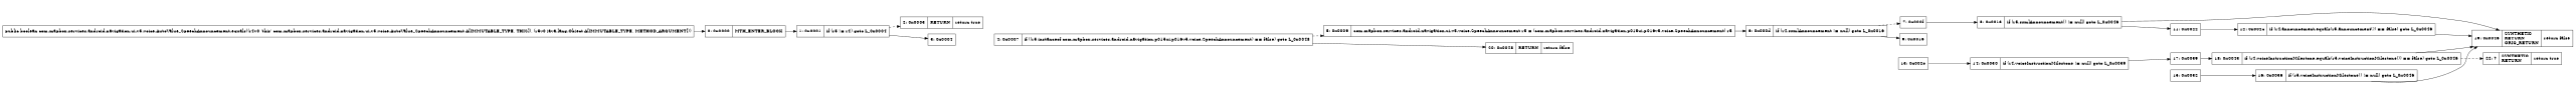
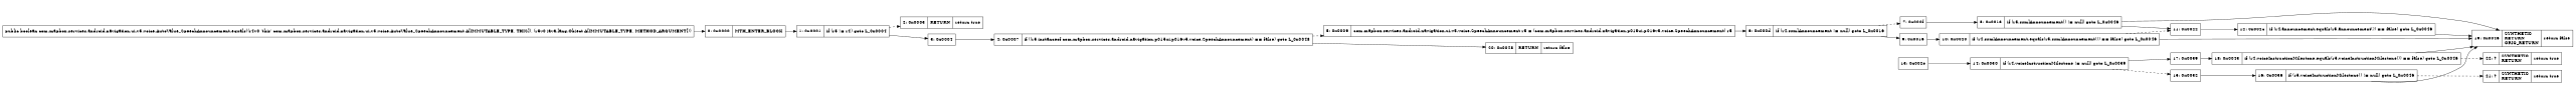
  digraph {
    rankdir=LR
    node [shape=record]
    n1 [label="{0\:\ 0x0000|MTH_ENTER_BLOCK\l}"]
    n2 [label="{1\:\ 0x0001|if (r5 != r4) goto L_0x0004\l}"]
    n3 [label="{2\:\ 0x0003|RETURN\l|return true\l}"]
    n4 [label="{3\:\ 0x0004}"]
    n5 [label="{4\:\ 0x0007|if ((r5 instanceof com.mapbox.services.android.navigation.p015ui.p016v5.voice.SpeechAnnouncement) == false) goto L_0x0048\l}"]
    n6 [label="{5\:\ 0x0009|com.mapbox.services.android.navigation.ui.v5.voice.SpeechAnnouncement r5 = (com.mapbox.services.android.navigation.p015ui.p016v5.voice.SpeechAnnouncement) r5\l}"]
    n7 [label="{20\:\ 0x0048|RETURN\l|return false\l}"]
    n8 [label="{6\:\ 0x000d|if (r4.ssmlAnnouncement != null) goto L_0x0016\l}"]
    n9 [label="{7\:\ 0x000f}"]
    n10 [label="{9\:\ 0x0016}"]
    n11 [label="{8\:\ 0x0013|if (r5.ssmlAnnouncement() != null) goto L_0x0046\l}"]
+   n12 [label="{10\:\ 0x0020|if (r4.ssmlAnnouncement.equals(r5.ssmlAnnouncement()) == false) goto L_0x0046\l}"]
    n13 [label="{11\:\ 0x0022}"]
    n14 [label="{19\:\ 0x0046|SYNTHETIC\lRETURN\lORIG_RETURN\l|return false\l}"]
    n15 [label="{12\:\ 0x002c|if (r4.announcement.equals(r5.announcement()) == false) goto L_0x0046\l}"]
    n16 [label="{13\:\ 0x002e}"]
    n17 [label="{14\:\ 0x0030|if (r4.voiceInstructionMilestone != null) goto L_0x0039\l}"]
    n18 [label="{15\:\ 0x0032}"]
    n19 [label="{17\:\ 0x0039}"]
    n20 [label="{16\:\ 0x0036|if (r5.voiceInstructionMilestone() != null) goto L_0x0046\l}"]
    n21 [label="{18\:\ 0x0043|if (r4.voiceInstructionMilestone.equals(r5.voiceInstructionMilestone()) == false) goto L_0x0046\l}"]
+   n22 [label="{21\:\ ?|SYNTHETIC\lRETURN\l|return true\l}"]
    n23 [label="{22\:\ ?|SYNTHETIC\lRETURN\l|return true\l}"]
    n24 [label="{public boolean com.mapbox.services.android.navigation.ui.v5.voice.AutoValue_SpeechAnnouncement.equals((r4v0 'this' com.mapbox.services.android.navigation.ui.v5.voice.AutoValue_SpeechAnnouncement A[IMMUTABLE_TYPE, THIS]), (r5v0 java.lang.Object A[IMMUTABLE_TYPE, METHOD_ARGUMENT])) }"]
    n1 -> n2
    n2 -> n3 [style=dashed]
    n2 -> n4
+   n4 -> n5
    n5 -> n6 [style=dashed]
    n5 -> n7
    n6 -> n8
    n8 -> n9 [style=dashed]
    n8 -> n10
    n9 -> n11
+   n10 -> n12
    n11 -> n13 [style=solid]
    n11 -> n14
+   n12 -> n13 [style=dashed]
+   n12 -> n14
    n13 -> n15
    n15 -> n14
    n16 -> n17
+   n17 -> n18 [style=dashed]
    n17 -> n19
    n18 -> n20
    n19 -> n21
    n20 -> n14
+   n20 -> n22 [style=dashed]
    n21 -> n14
    n21 -> n23 [style=dashed]
    n24 -> n1
  }
